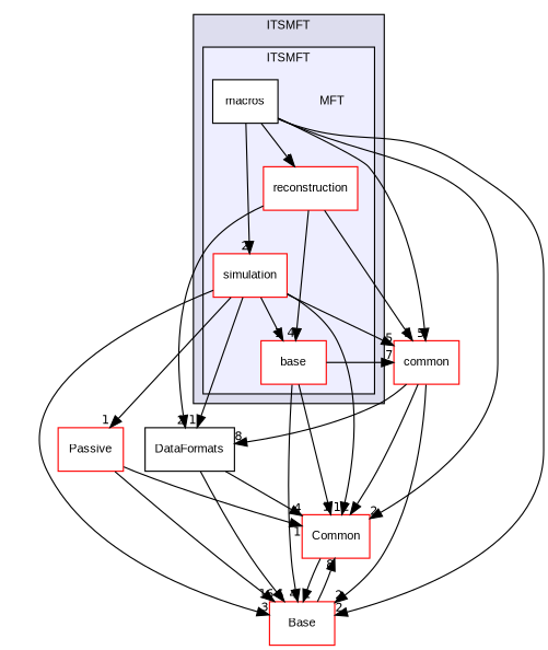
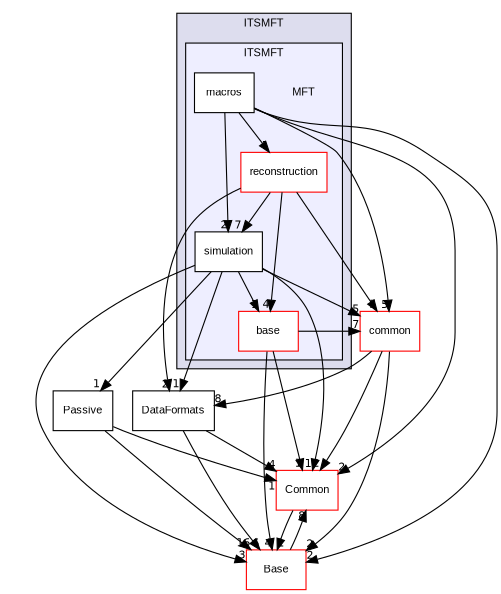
  digraph {
    compound=true
    fontname="Liberation Sans"
    node [fontname="Liberation Sans" fontsize=10 shape=box color=red]
    edge [fontname="Liberation Sans" headlabel=1 labeldistance=1.5 labelfontname=Helvetica labelfontsize=10]
    n1 [label=MFT shape=plaintext color=""]
    n2 [fillcolor=white label=base style=filled]
    n3 [color=black fillcolor=white label=macros style=filled]
    n4 [fillcolor=white label=reconstruction style=filled]
-   n5 [fillcolor=white label=simulation style=filled]
+   n5 [color=black fillcolor=white label=simulation style=filled]
    n6 [label=Common]
    n7 [label=Base]
    n8 [label=common]
    n9 [color=black label=DataFormats]
-   n10 [label=Passive]
+   n10 [color=black label=Passive]
    subgraph cluster_1 {
      bgcolor="#ddddee"
      fontsize=10
      label=ITSMFT
      pencolor=black
      subgraph cluster_2 {
        bgcolor="#eeeeff"
        fontsize=10
        label=ITSMFT
        pencolor=black
        n1
        n2
        n3
        n4
        n5
      }
    }
    n2 -> n6
    n2 -> n7 [headlabel=4]
    n2 -> n8 [headlabel=7]
    n3 -> n4
    n3 -> n5 [headlabel=2]
    n3 -> n6 [headlabel=2]
    n3 -> n7 [headlabel=2]
    n3 -> n8 [headlabel=5]
    n4 -> n2 [headlabel=4]
+   n4 -> n5 [headlabel=7]
    n4 -> n8 [headlabel=5]
    n4 -> n9 [headlabel=2]
    n5 -> n2
    n5 -> n6
    n5 -> n7 [headlabel=3]
    n5 -> n8 [headlabel=5]
    n5 -> n9
    n5 -> n10
    n6 -> n7
    n7 -> n6 [headlabel=8]
    n8 -> n6 [headlabel=2]
    n8 -> n7 [headlabel=2]
    n8 -> n9 [headlabel=8]
    n9 -> n6 [headlabel=4]
    n9 -> n7 [headlabel=6]
    n10 -> n6
    n10 -> n7 [headlabel=16]
  }
